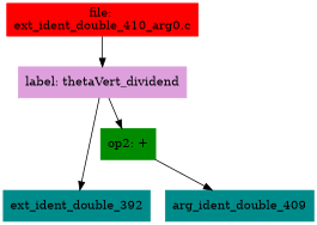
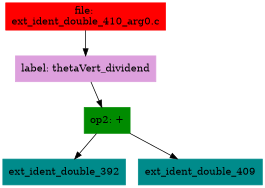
  digraph {
    node [color=cyan4 shape=box style=filled]
    n1 [color=red label="file: \next_ident_double_410_arg0.c"]
    n2 [color=plum label="label: thetaVert_dividend"]
    n3 [color=green4 label="op2: +"]
    n4 [label=ext_ident_double_392]
-   n5 [label=arg_ident_double_409]
+   n5 [label=ext_ident_double_409]
    n1 -> n2
    n2 -> n3
-   n2 -> n4
+   n3 -> n4
    n3 -> n5
  }
